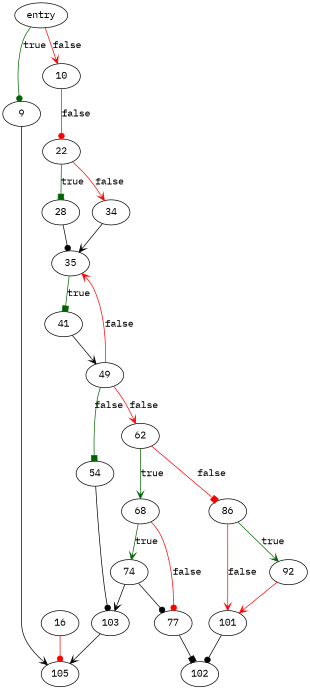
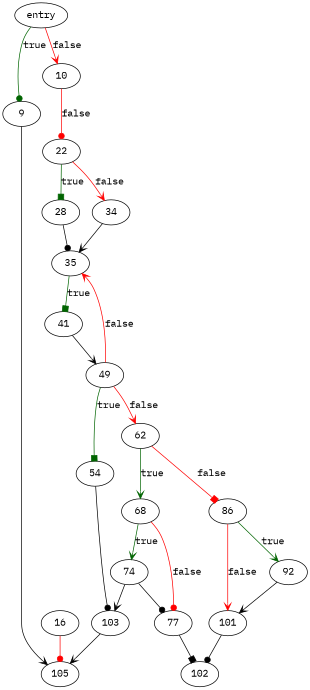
  digraph {
    fontname="IBM Plex Mono"
    node [fontname="IBM Plex Mono"]
    edge [arrowhead=vee fontname="IBM Plex Mono"]
    n1 [label=entry]
    9
    10
    105
    22
    16
    28
    34
    35
    41
    49
    54
    62
    103
    68
    86
    74
    77
    92
    101
    102
    n1 -> 9 [arrowhead=dot color=darkgreen label=true]
    n1 -> 10 [color=red label=false]
    9 -> 105
    10 -> 22 [arrowhead=dot color=red label=false]
    22 -> 28 [arrowhead=box color=darkgreen label=true]
    22 -> 34 [color=red label=false]
    16 -> 105 [arrowhead=dot color=red]
    28 -> 35 [arrowhead=dot]
    34 -> 35
    35 -> 41 [arrowhead=box color=darkgreen label=true]
    41 -> 49
    49 -> 35 [color=red label=false]
-   49 -> 54 [arrowhead=box color=darkgreen label=false]
+   49 -> 54 [arrowhead=box color=darkgreen label=true]
    49 -> 62 [color=red label=false]
    54 -> 103 [arrowhead=dot]
    62 -> 68 [color=darkgreen label=true]
    62 -> 86 [arrowhead=box color=red label=false]
    103 -> 105
    68 -> 74 [color=darkgreen label=true]
    68 -> 77 [arrowhead=dot color=red label=false]
    86 -> 92 [color=darkgreen label=true]
    86 -> 101 [color=red label=false]
    74 -> 103
    74 -> 77 [arrowhead=dot]
    77 -> 102 [arrowhead=box]
-   92 -> 101 [color=red]
+   92 -> 101
    101 -> 102 [arrowhead=dot]
  }
